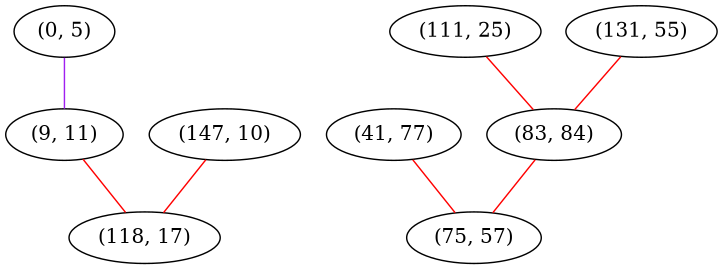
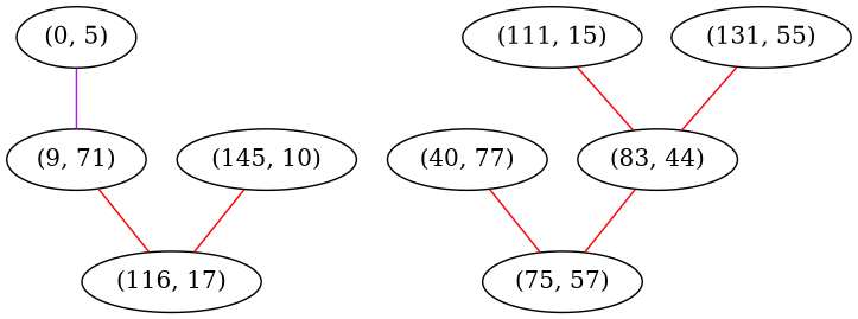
  graph {
    edge [color=red weight=1]
    n1 [label="(0, 5)"]
-   "(9, 11)"
-   "(116, 17)" [label="(118, 17)"]
+   "(9, 11)" [label="(9, 71)"]
+   "(116, 17)"
    n4 [label="(75, 57)"]
-   "(40, 77)" [label="(41, 77)"]
-   "(111, 25)"
-   "(83, 44)" [label="(83, 84)"]
+   "(40, 77)"
+   "(111, 25)" [label="(111, 15)"]
+   "(83, 44)"
    n8 [label="(131, 55)"]
-   "(147, 10)"
+   "(147, 10)" [label="(145, 10)"]
    n1 -- "(9, 11)" [color=purple weight=4]
    "(9, 11)" -- "(116, 17)"
    "(40, 77)" -- n4
    "(111, 25)" -- "(83, 44)"
    "(83, 44)" -- n4
    n8 -- "(83, 44)"
    "(147, 10)" -- "(116, 17)"
  }
